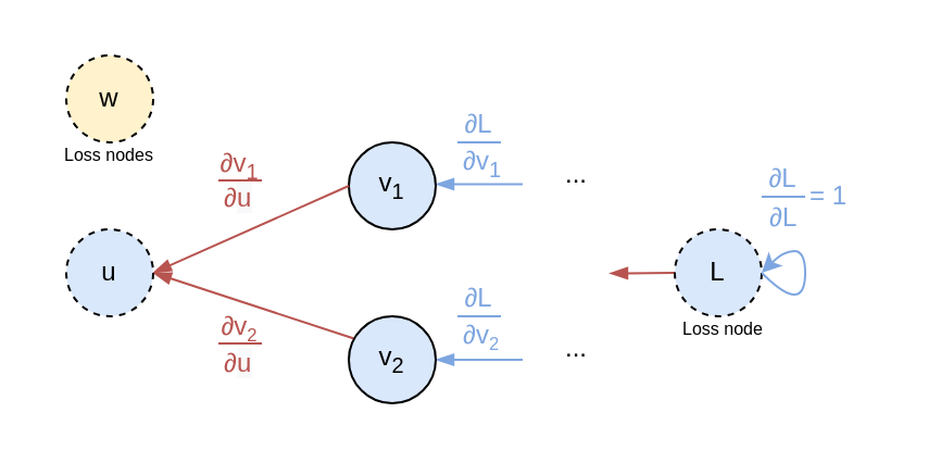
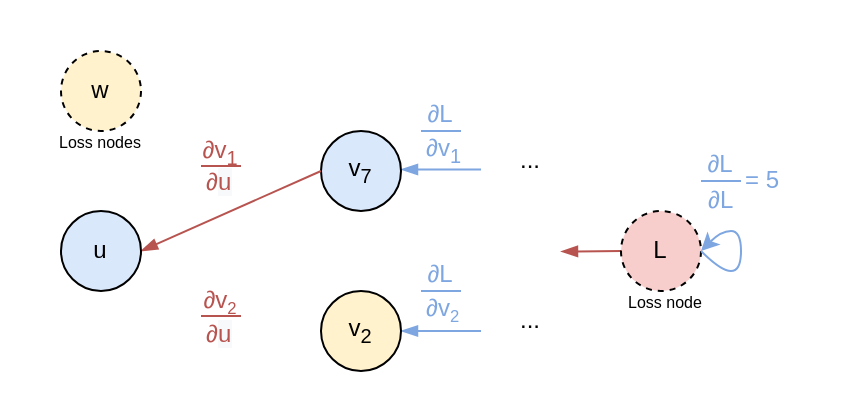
  <mxCell id="0" />
  <mxCell id="1" parent="0" />
  <mxCell id="2" value="w" style="ellipse;whiteSpace=wrap;html=1;aspect=fixed;fillColor=#fff2cc;strokeColor=#000000;dashed=1;" parent="1" vertex="1"><mxGeometry x="30" y="25" width="40" height="40" as="geometry" /></mxCell>
  <mxCell id="3" style="edgeStyle=none;rounded=0;orthogonalLoop=1;jettySize=auto;html=1;exitX=1;exitY=0.5;exitDx=0;exitDy=0;startArrow=blockThin;startFill=1;endArrow=none;endFill=0;strokeColor=#7EA6E0;" parent="1" edge="1"><mxGeometry relative="1" as="geometry"><mxPoint x="240" y="84.26" as="targetPoint" /><mxPoint x="200" y="84.26" as="sourcePoint" /></mxGeometry></mxCell>
- <mxCell id="4" value="v&lt;sub&gt;1&lt;/sub&gt;" style="ellipse;whiteSpace=wrap;html=1;aspect=fixed;fillColor=#dae8fc;strokeColor=#000000;" parent="1" vertex="1"><mxGeometry x="160" y="65" width="40" height="40" as="geometry" /></mxCell>
+ <mxCell id="4" value="v&lt;sub&gt;7&lt;/sub&gt;" style="ellipse;whiteSpace=wrap;html=1;aspect=fixed;fillColor=#dae8fc;strokeColor=#000000;" parent="1" vertex="1"><mxGeometry x="160" y="65" width="40" height="40" as="geometry" /></mxCell>
  <mxCell id="5" style="edgeStyle=none;rounded=0;orthogonalLoop=1;jettySize=auto;html=1;exitX=1;exitY=0.5;exitDx=0;exitDy=0;endArrow=none;endFill=0;startArrow=blockThin;startFill=1;strokeColor=#b85450;entryX=0;entryY=0.5;entryDx=0;entryDy=0;fillColor=#f8cecc;" parent="1" source="7" target="4" edge="1"><mxGeometry relative="1" as="geometry"><mxPoint x="160" y="95" as="targetPoint" /></mxGeometry></mxCell>
- <mxCell id="6" style="edgeStyle=none;rounded=0;orthogonalLoop=1;jettySize=auto;html=1;exitX=1;exitY=0.5;exitDx=0;exitDy=0;entryX=0.079;entryY=0.262;entryDx=0;entryDy=0;endArrow=none;endFill=0;strokeColor=#b85450;entryPerimeter=0;startArrow=blockThin;startFill=1;fillColor=#f8cecc;" parent="1" source="7" target="9" edge="1"><mxGeometry relative="1" as="geometry" /></mxCell>
- <mxCell id="7" value="u" style="ellipse;whiteSpace=wrap;html=1;aspect=fixed;fillColor=#dae8fc;strokeColor=#000000;dashed=1;" parent="1" vertex="1"><mxGeometry x="30" y="105" width="40" height="40" as="geometry" /></mxCell>
+ <mxCell id="7" value="u" style="ellipse;whiteSpace=wrap;html=1;aspect=fixed;fillColor=#dae8fc;strokeColor=#000000;" parent="1" vertex="1"><mxGeometry x="30" y="105" width="40" height="40" as="geometry" /></mxCell>
  <mxCell id="8" style="edgeStyle=none;rounded=0;orthogonalLoop=1;jettySize=auto;html=1;exitX=1;exitY=0.5;exitDx=0;exitDy=0;startArrow=blockThin;startFill=1;endArrow=none;endFill=0;strokeColor=#7EA6E0;" parent="1" source="9" edge="1"><mxGeometry relative="1" as="geometry"><mxPoint x="240" y="165" as="targetPoint" /></mxGeometry></mxCell>
- <mxCell id="9" value="v&lt;sub&gt;2&lt;/sub&gt;" style="ellipse;whiteSpace=wrap;html=1;aspect=fixed;fillColor=#dae8fc;strokeColor=#000000;" parent="1" vertex="1"><mxGeometry x="160" y="145" width="40" height="40" as="geometry" /></mxCell>
+ <mxCell id="9" value="v&lt;sub&gt;2&lt;/sub&gt;" style="ellipse;whiteSpace=wrap;html=1;aspect=fixed;fillColor=#fff2cc;strokeColor=#000000;" parent="1" vertex="1"><mxGeometry x="160" y="145" width="40" height="40" as="geometry" /></mxCell>
  <mxCell id="10" value="&lt;font color=&quot;#b85450&quot; style=&quot;font-size: 12px;&quot;&gt;&lt;a style=&quot;-webkit-tap-highlight-color: rgba(0, 0, 0, 0.1); outline: 0px; font-family: arial, sans-serif; text-align: left; background-color: rgb(255, 255, 255);&quot; data-ved=&quot;2ahUKEwiM4Yi-jMT5AhWU_mEKHbFKA6UQFnoECAUQAQ&quot; href=&quot;https://unicode-table.com/en/2202/&quot;&gt;&lt;h3 style=&quot;font-weight: 400; margin: 0px 0px 3px; padding: 5px 0px 0px; line-height: 1.3; display: inline-block;&quot; class=&quot;LC20lb MBeuO DKV0Md&quot;&gt;&lt;font color=&quot;#b85450&quot; style=&quot;font-size: 12px;&quot;&gt;∂&lt;/font&gt;&lt;/h3&gt;&lt;/a&gt;&lt;font style=&quot;font-size: 12px;&quot;&gt;v&lt;sub&gt;1&lt;/sub&gt;&lt;/font&gt;&lt;/font&gt;" style="text;html=1;strokeColor=none;fillColor=none;align=center;verticalAlign=middle;whiteSpace=wrap;rounded=0;dashed=1;" parent="1" vertex="1"><mxGeometry x="100" y="37.5" width="20" height="70" as="geometry" /></mxCell>
  <mxCell id="11" style="edgeStyle=none;rounded=0;orthogonalLoop=1;jettySize=auto;html=1;exitX=0;exitY=0.5;exitDx=0;exitDy=0;fontColor=#7EA6E0;startArrow=none;startFill=0;endArrow=blockThin;endFill=1;strokeColor=#b85450;fillColor=#f8cecc;" parent="1" source="12" edge="1"><mxGeometry relative="1" as="geometry"><mxPoint x="280" y="125.276" as="targetPoint" /></mxGeometry></mxCell>
- <mxCell id="12" value="L" style="ellipse;whiteSpace=wrap;html=1;aspect=fixed;dashed=1;strokeColor=#000000;fillColor=#dae8fc;" parent="1" vertex="1"><mxGeometry x="310" y="105" width="40" height="40" as="geometry" /></mxCell>
+ <mxCell id="12" value="L" style="ellipse;whiteSpace=wrap;html=1;aspect=fixed;dashed=1;strokeColor=#000000;fillColor=#f8cecc;" parent="1" vertex="1"><mxGeometry x="310" y="105" width="40" height="40" as="geometry" /></mxCell>
  <mxCell id="13" value="" style="endArrow=classic;html=1;fontColor=#7EA6E0;strokeColor=#7EA6E0;exitX=1;exitY=0.5;exitDx=0;exitDy=0;curved=1;" parent="1" source="12" edge="1"><mxGeometry width="50" height="50" relative="1" as="geometry"><mxPoint x="150" y="195" as="sourcePoint" /><mxPoint x="350" y="125" as="targetPoint" /><Array as="points"><mxPoint x="360" y="135" /><mxPoint x="370" y="135" /><mxPoint x="370" y="115" /><mxPoint x="360" y="115" /></Array></mxGeometry></mxCell>
  <mxCell id="14" value="&lt;font color=&quot;#000000&quot;&gt;...&lt;/font&gt;" style="text;html=1;strokeColor=none;fillColor=none;align=center;verticalAlign=middle;whiteSpace=wrap;rounded=0;dashed=1;fontColor=#7EA6E0;" parent="1" vertex="1"><mxGeometry x="245" y="65" width="40" height="30" as="geometry" /></mxCell>
  <mxCell id="15" value="&lt;font color=&quot;#000000&quot;&gt;...&lt;/font&gt;" style="text;html=1;strokeColor=none;fillColor=none;align=center;verticalAlign=middle;whiteSpace=wrap;rounded=0;dashed=1;fontColor=#7EA6E0;" parent="1" vertex="1"><mxGeometry x="235" y="145" width="60" height="30" as="geometry" /></mxCell>
  <mxCell id="16" value="&lt;font style=&quot;font-size: 8px;&quot;&gt;Loss nodes&lt;/font&gt;" style="text;html=1;strokeColor=none;fillColor=none;align=center;verticalAlign=middle;whiteSpace=wrap;rounded=0;dashed=1;fontColor=#000000;" parent="1" vertex="1"><mxGeometry x="20" y="55" width="60" height="30" as="geometry" /></mxCell>
  <mxCell id="17" value="&lt;font style=&quot;font-size: 8px;&quot;&gt;Loss node&lt;/font&gt;" style="text;html=1;strokeColor=none;fillColor=none;align=center;verticalAlign=middle;whiteSpace=wrap;rounded=0;dashed=1;fontColor=#000000;" parent="1" vertex="1"><mxGeometry x="310" y="135" width="45" height="30" as="geometry" /></mxCell>
  <mxCell id="18" value="&lt;meta charset=&quot;utf-8&quot;&gt;&lt;a style=&quot;font-size: 12px; font-style: normal; font-variant-ligatures: normal; font-variant-caps: normal; font-weight: 400; letter-spacing: normal; orphans: 2; text-indent: 0px; text-transform: none; widows: 2; word-spacing: 0px; -webkit-text-stroke-width: 0px; -webkit-tap-highlight-color: rgba(0, 0, 0, 0.1); outline: 0px; font-family: arial, sans-serif; text-align: left; background-color: rgb(255, 255, 255);&quot; data-ved=&quot;2ahUKEwiM4Yi-jMT5AhWU_mEKHbFKA6UQFnoECAUQAQ&quot; href=&quot;https://unicode-table.com/en/2202/&quot;&gt;&lt;h3 style=&quot;font-weight: 400; margin: 0px 0px 3px; padding: 5px 0px 0px; line-height: 1.3; display: inline-block;&quot; class=&quot;LC20lb MBeuO DKV0Md&quot;&gt;&lt;font style=&quot;font-size: 12px;&quot; color=&quot;#b85450&quot;&gt;∂&lt;/font&gt;&lt;/h3&gt;&lt;/a&gt;&lt;font style=&quot;font-family: Helvetica; font-size: 12px; font-style: normal; font-variant-ligatures: normal; font-variant-caps: normal; font-weight: 400; letter-spacing: normal; orphans: 2; text-align: center; text-indent: 0px; text-transform: none; widows: 2; word-spacing: 0px; -webkit-text-stroke-width: 0px; background-color: rgb(248, 249, 250); text-decoration-thickness: initial; text-decoration-style: initial; text-decoration-color: initial;&quot; color=&quot;#b85450&quot;&gt;&lt;font style=&quot;font-size: 12px;&quot;&gt;u&lt;/font&gt;&lt;/font&gt;" style="text;whiteSpace=wrap;html=1;fontSize=12;fontColor=#B85450;" vertex="1" parent="1"><mxGeometry x="101" y="68.5" width="20" height="40" as="geometry" /></mxCell>
  <mxCell id="19" value="" style="endArrow=none;html=1;fontSize=12;fontColor=#B85450;strokeColor=#B85450;curved=1;" edge="1" parent="1"><mxGeometry width="50" height="50" relative="1" as="geometry"><mxPoint x="100" y="82.5" as="sourcePoint" /><mxPoint x="120" y="82.5" as="targetPoint" /></mxGeometry></mxCell>
  <mxCell id="20" value="&lt;font style=&quot;&quot; color=&quot;#b85450&quot;&gt;&lt;a href=&quot;https://unicode-table.com/en/2202/&quot; data-ved=&quot;2ahUKEwiM4Yi-jMT5AhWU_mEKHbFKA6UQFnoECAUQAQ&quot; style=&quot;font-size: 12px; -webkit-tap-highlight-color: rgba(0, 0, 0, 0.1); outline: 0px; font-family: arial, sans-serif; text-align: left; background-color: rgb(255, 255, 255);&quot;&gt;&lt;h3 class=&quot;LC20lb MBeuO DKV0Md&quot; style=&quot;font-weight: 400; margin: 0px 0px 3px; padding: 5px 0px 0px; line-height: 1.3; display: inline-block;&quot;&gt;&lt;font style=&quot;font-size: 12px;&quot; color=&quot;#b85450&quot;&gt;∂&lt;/font&gt;&lt;/h3&gt;&lt;/a&gt;&lt;font style=&quot;font-size: 12px;&quot;&gt;v&lt;/font&gt;&lt;font style=&quot;font-size: 10px;&quot;&gt;&lt;sub&gt;2&lt;/sub&gt;&lt;/font&gt;&lt;/font&gt;" style="text;html=1;strokeColor=none;fillColor=none;align=center;verticalAlign=middle;whiteSpace=wrap;rounded=0;dashed=1;" vertex="1" parent="1"><mxGeometry x="100" y="112.5" width="20" height="70" as="geometry" /></mxCell>
  <mxCell id="21" value="&lt;a href=&quot;https://unicode-table.com/en/2202/&quot; data-ved=&quot;2ahUKEwiM4Yi-jMT5AhWU_mEKHbFKA6UQFnoECAUQAQ&quot; style=&quot;font-size: 12px; font-style: normal; font-variant-ligatures: normal; font-variant-caps: normal; font-weight: 400; letter-spacing: normal; orphans: 2; text-indent: 0px; text-transform: none; widows: 2; word-spacing: 0px; -webkit-text-stroke-width: 0px; -webkit-tap-highlight-color: rgba(0, 0, 0, 0.1); outline: 0px; font-family: arial, sans-serif; text-align: left; background-color: rgb(255, 255, 255);&quot;&gt;&lt;h3 class=&quot;LC20lb MBeuO DKV0Md&quot; style=&quot;font-weight: 400; margin: 0px 0px 3px; padding: 5px 0px 0px; line-height: 1.3; display: inline-block;&quot;&gt;&lt;font color=&quot;#b85450&quot; style=&quot;font-size: 12px;&quot;&gt;∂&lt;/font&gt;&lt;/h3&gt;&lt;/a&gt;&lt;font color=&quot;#b85450&quot; style=&quot;font-family: Helvetica; font-size: 12px; font-style: normal; font-variant-ligatures: normal; font-variant-caps: normal; font-weight: 400; letter-spacing: normal; orphans: 2; text-align: center; text-indent: 0px; text-transform: none; widows: 2; word-spacing: 0px; -webkit-text-stroke-width: 0px; background-color: rgb(248, 249, 250); text-decoration-thickness: initial; text-decoration-style: initial; text-decoration-color: initial;&quot;&gt;&lt;font style=&quot;font-size: 12px;&quot;&gt;u&lt;/font&gt;&lt;/font&gt;" style="text;whiteSpace=wrap;html=1;fontSize=12;fontColor=#B85450;" vertex="1" parent="1"><mxGeometry x="101" y="144.5" width="20" height="40" as="geometry" /></mxCell>
  <mxCell id="22" value="" style="endArrow=none;html=1;fontSize=12;fontColor=#B85450;strokeColor=#B85450;curved=1;" edge="1" parent="1"><mxGeometry width="50" height="50" relative="1" as="geometry"><mxPoint x="100" y="157.5" as="sourcePoint" /><mxPoint x="120" y="157.5" as="targetPoint" /></mxGeometry></mxCell>
  <mxCell id="23" value="&lt;a style=&quot;-webkit-tap-highlight-color: rgba(0, 0, 0, 0.1); outline: 0px; font-family: arial, sans-serif; text-align: left; background-color: rgb(255, 255, 255);&quot; href=&quot;https://unicode-table.com/en/2202/&quot; data-ved=&quot;2ahUKEwiM4Yi-jMT5AhWU_mEKHbFKA6UQFnoECAUQAQ&quot;&gt;&lt;h3 style=&quot;font-weight: 400; margin: 0px 0px 3px; padding: 5px 0px 0px; line-height: 1.3; display: inline-block;&quot; class=&quot;LC20lb MBeuO DKV0Md&quot;&gt;&lt;font style=&quot;font-size: 12px;&quot; color=&quot;#7ea6e0&quot;&gt;∂&lt;/font&gt;&lt;/h3&gt;&lt;/a&gt;&lt;font color=&quot;#7ea6e0&quot;&gt;L&lt;/font&gt;" style="text;html=1;strokeColor=none;fillColor=none;align=center;verticalAlign=middle;whiteSpace=wrap;rounded=0;dashed=1;" vertex="1" parent="1"><mxGeometry x="210" y="20" width="20" height="70" as="geometry" /></mxCell>
  <mxCell id="24" value="&lt;a style=&quot;-webkit-tap-highlight-color: rgba(0, 0, 0, 0.1); outline: 0px; font-family: arial, sans-serif; background-color: rgb(255, 255, 255);&quot; href=&quot;https://unicode-table.com/en/2202/&quot; data-ved=&quot;2ahUKEwiM4Yi-jMT5AhWU_mEKHbFKA6UQFnoECAUQAQ&quot;&gt;&lt;h3 style=&quot;font-weight: 400; margin: 0px 0px 3px; padding: 5px 0px 0px; line-height: 1.3; display: inline-block;&quot; class=&quot;LC20lb MBeuO DKV0Md&quot;&gt;&lt;font style=&quot;font-size: 12px;&quot; color=&quot;#7ea6e0&quot;&gt;∂&lt;/font&gt;&lt;/h3&gt;&lt;/a&gt;&lt;font style=&quot;text-align: center;&quot; color=&quot;#7ea6e0&quot;&gt;v&lt;sub&gt;1&lt;/sub&gt;&lt;/font&gt;" style="text;whiteSpace=wrap;html=1;fontSize=12;fontColor=#B85450;" vertex="1" parent="1"><mxGeometry x="211" y="52" width="20" height="40" as="geometry" /></mxCell>
  <mxCell id="25" value="" style="endArrow=none;html=1;fontSize=12;fontColor=#B85450;strokeColor=#7EA6E0;curved=1;" edge="1" parent="1"><mxGeometry width="50" height="50" relative="1" as="geometry"><mxPoint x="210" y="65" as="sourcePoint" /><mxPoint x="230" y="65" as="targetPoint" /></mxGeometry></mxCell>
  <mxCell id="26" value="&lt;a data-ved=&quot;2ahUKEwiM4Yi-jMT5AhWU_mEKHbFKA6UQFnoECAUQAQ&quot; href=&quot;https://unicode-table.com/en/2202/&quot; style=&quot;-webkit-tap-highlight-color: rgba(0, 0, 0, 0.1); outline: 0px; font-family: arial, sans-serif; text-align: left; background-color: rgb(255, 255, 255);&quot;&gt;&lt;h3 class=&quot;LC20lb MBeuO DKV0Md&quot; style=&quot;font-weight: 400; margin: 0px 0px 3px; padding: 5px 0px 0px; line-height: 1.3; display: inline-block;&quot;&gt;&lt;font color=&quot;#7ea6e0&quot; style=&quot;font-size: 12px;&quot;&gt;∂&lt;/font&gt;&lt;/h3&gt;&lt;/a&gt;&lt;font color=&quot;#7ea6e0&quot;&gt;L&lt;/font&gt;" style="text;html=1;strokeColor=none;fillColor=none;align=center;verticalAlign=middle;whiteSpace=wrap;rounded=0;dashed=1;" vertex="1" parent="1"><mxGeometry x="210" y="100" width="20" height="70" as="geometry" /></mxCell>
  <mxCell id="27" value="&lt;a data-ved=&quot;2ahUKEwiM4Yi-jMT5AhWU_mEKHbFKA6UQFnoECAUQAQ&quot; href=&quot;https://unicode-table.com/en/2202/&quot; style=&quot;-webkit-tap-highlight-color: rgba(0, 0, 0, 0.1); outline: 0px; font-family: arial, sans-serif; background-color: rgb(255, 255, 255);&quot;&gt;&lt;h3 class=&quot;LC20lb MBeuO DKV0Md&quot; style=&quot;font-weight: 400; margin: 0px 0px 3px; padding: 5px 0px 0px; line-height: 1.3; display: inline-block;&quot;&gt;&lt;font color=&quot;#7ea6e0&quot; style=&quot;font-size: 12px;&quot;&gt;∂&lt;/font&gt;&lt;/h3&gt;&lt;/a&gt;&lt;font color=&quot;#7ea6e0&quot; style=&quot;text-align: center;&quot;&gt;v&lt;span style=&quot;font-size: 10px;&quot;&gt;&lt;sub&gt;2&lt;/sub&gt;&lt;/span&gt;&lt;/font&gt;" style="text;whiteSpace=wrap;html=1;fontSize=12;fontColor=#B85450;" vertex="1" parent="1"><mxGeometry x="211" y="132" width="20" height="40" as="geometry" /></mxCell>
  <mxCell id="28" value="" style="endArrow=none;html=1;fontSize=12;fontColor=#B85450;strokeColor=#7EA6E0;curved=1;" edge="1" parent="1"><mxGeometry width="50" height="50" relative="1" as="geometry"><mxPoint x="210" y="145" as="sourcePoint" /><mxPoint x="230" y="145" as="targetPoint" /></mxGeometry></mxCell>
  <mxCell id="29" value="&lt;a data-ved=&quot;2ahUKEwiM4Yi-jMT5AhWU_mEKHbFKA6UQFnoECAUQAQ&quot; href=&quot;https://unicode-table.com/en/2202/&quot; style=&quot;-webkit-tap-highlight-color: rgba(0, 0, 0, 0.1); outline: 0px; font-family: arial, sans-serif; text-align: left; background-color: rgb(255, 255, 255);&quot;&gt;&lt;h3 class=&quot;LC20lb MBeuO DKV0Md&quot; style=&quot;font-weight: 400; margin: 0px 0px 3px; padding: 5px 0px 0px; line-height: 1.3; display: inline-block;&quot;&gt;&lt;font color=&quot;#7ea6e0&quot; style=&quot;font-size: 12px;&quot;&gt;∂&lt;/font&gt;&lt;/h3&gt;&lt;/a&gt;&lt;font color=&quot;#7ea6e0&quot;&gt;L&lt;/font&gt;" style="text;html=1;strokeColor=none;fillColor=none;align=center;verticalAlign=middle;whiteSpace=wrap;rounded=0;dashed=1;" vertex="1" parent="1"><mxGeometry x="350" y="45" width="20" height="70" as="geometry" /></mxCell>
  <mxCell id="30" value="&lt;div style=&quot;text-align: center;&quot;&gt;&lt;a style=&quot;-webkit-tap-highlight-color: rgba(0, 0, 0, 0.1); outline: 0px; font-family: arial, sans-serif; background-color: rgb(255, 255, 255);&quot; data-ved=&quot;2ahUKEwiM4Yi-jMT5AhWU_mEKHbFKA6UQFnoECAUQAQ&quot; href=&quot;https://unicode-table.com/en/2202/&quot;&gt;&lt;h3 class=&quot;LC20lb MBeuO DKV0Md&quot; style=&quot;font-weight: 400; margin: 0px 0px 3px; padding: 5px 0px 0px; line-height: 1.3; display: inline-block;&quot;&gt;&lt;font color=&quot;#7ea6e0&quot; style=&quot;font-size: 12px;&quot;&gt;∂&lt;/font&gt;&lt;/h3&gt;&lt;/a&gt;&lt;span style=&quot;background-color: initial;&quot;&gt;&lt;font color=&quot;#7ea6e0&quot;&gt;L&lt;/font&gt;&lt;/span&gt;&lt;/div&gt;" style="text;whiteSpace=wrap;html=1;fontSize=12;fontColor=#B85450;" vertex="1" parent="1"><mxGeometry x="352" y="78" width="20" height="40" as="geometry" /></mxCell>
  <mxCell id="31" value="" style="endArrow=none;html=1;fontSize=12;fontColor=#B85450;strokeColor=#7EA6E0;curved=1;" edge="1" parent="1"><mxGeometry width="50" height="50" relative="1" as="geometry"><mxPoint x="350" y="90" as="sourcePoint" /><mxPoint x="370" y="90" as="targetPoint" /></mxGeometry></mxCell>
- <mxCell id="32" value="&lt;font color=&quot;#7ea6e0&quot;&gt;= 1&lt;/font&gt;" style="text;html=1;strokeColor=none;fillColor=none;align=center;verticalAlign=middle;whiteSpace=wrap;rounded=0;fontSize=12;fontColor=#B85450;" vertex="1" parent="1"><mxGeometry x="351" y="74.5" width="60" height="30" as="geometry" /></mxCell>
+ <mxCell id="32" value="&lt;font color=&quot;#7ea6e0&quot;&gt;= 5&lt;/font&gt;" style="text;html=1;strokeColor=none;fillColor=none;align=center;verticalAlign=middle;whiteSpace=wrap;rounded=0;fontSize=12;fontColor=#B85450;" vertex="1" parent="1"><mxGeometry x="351" y="74.5" width="60" height="30" as="geometry" /></mxCell>
